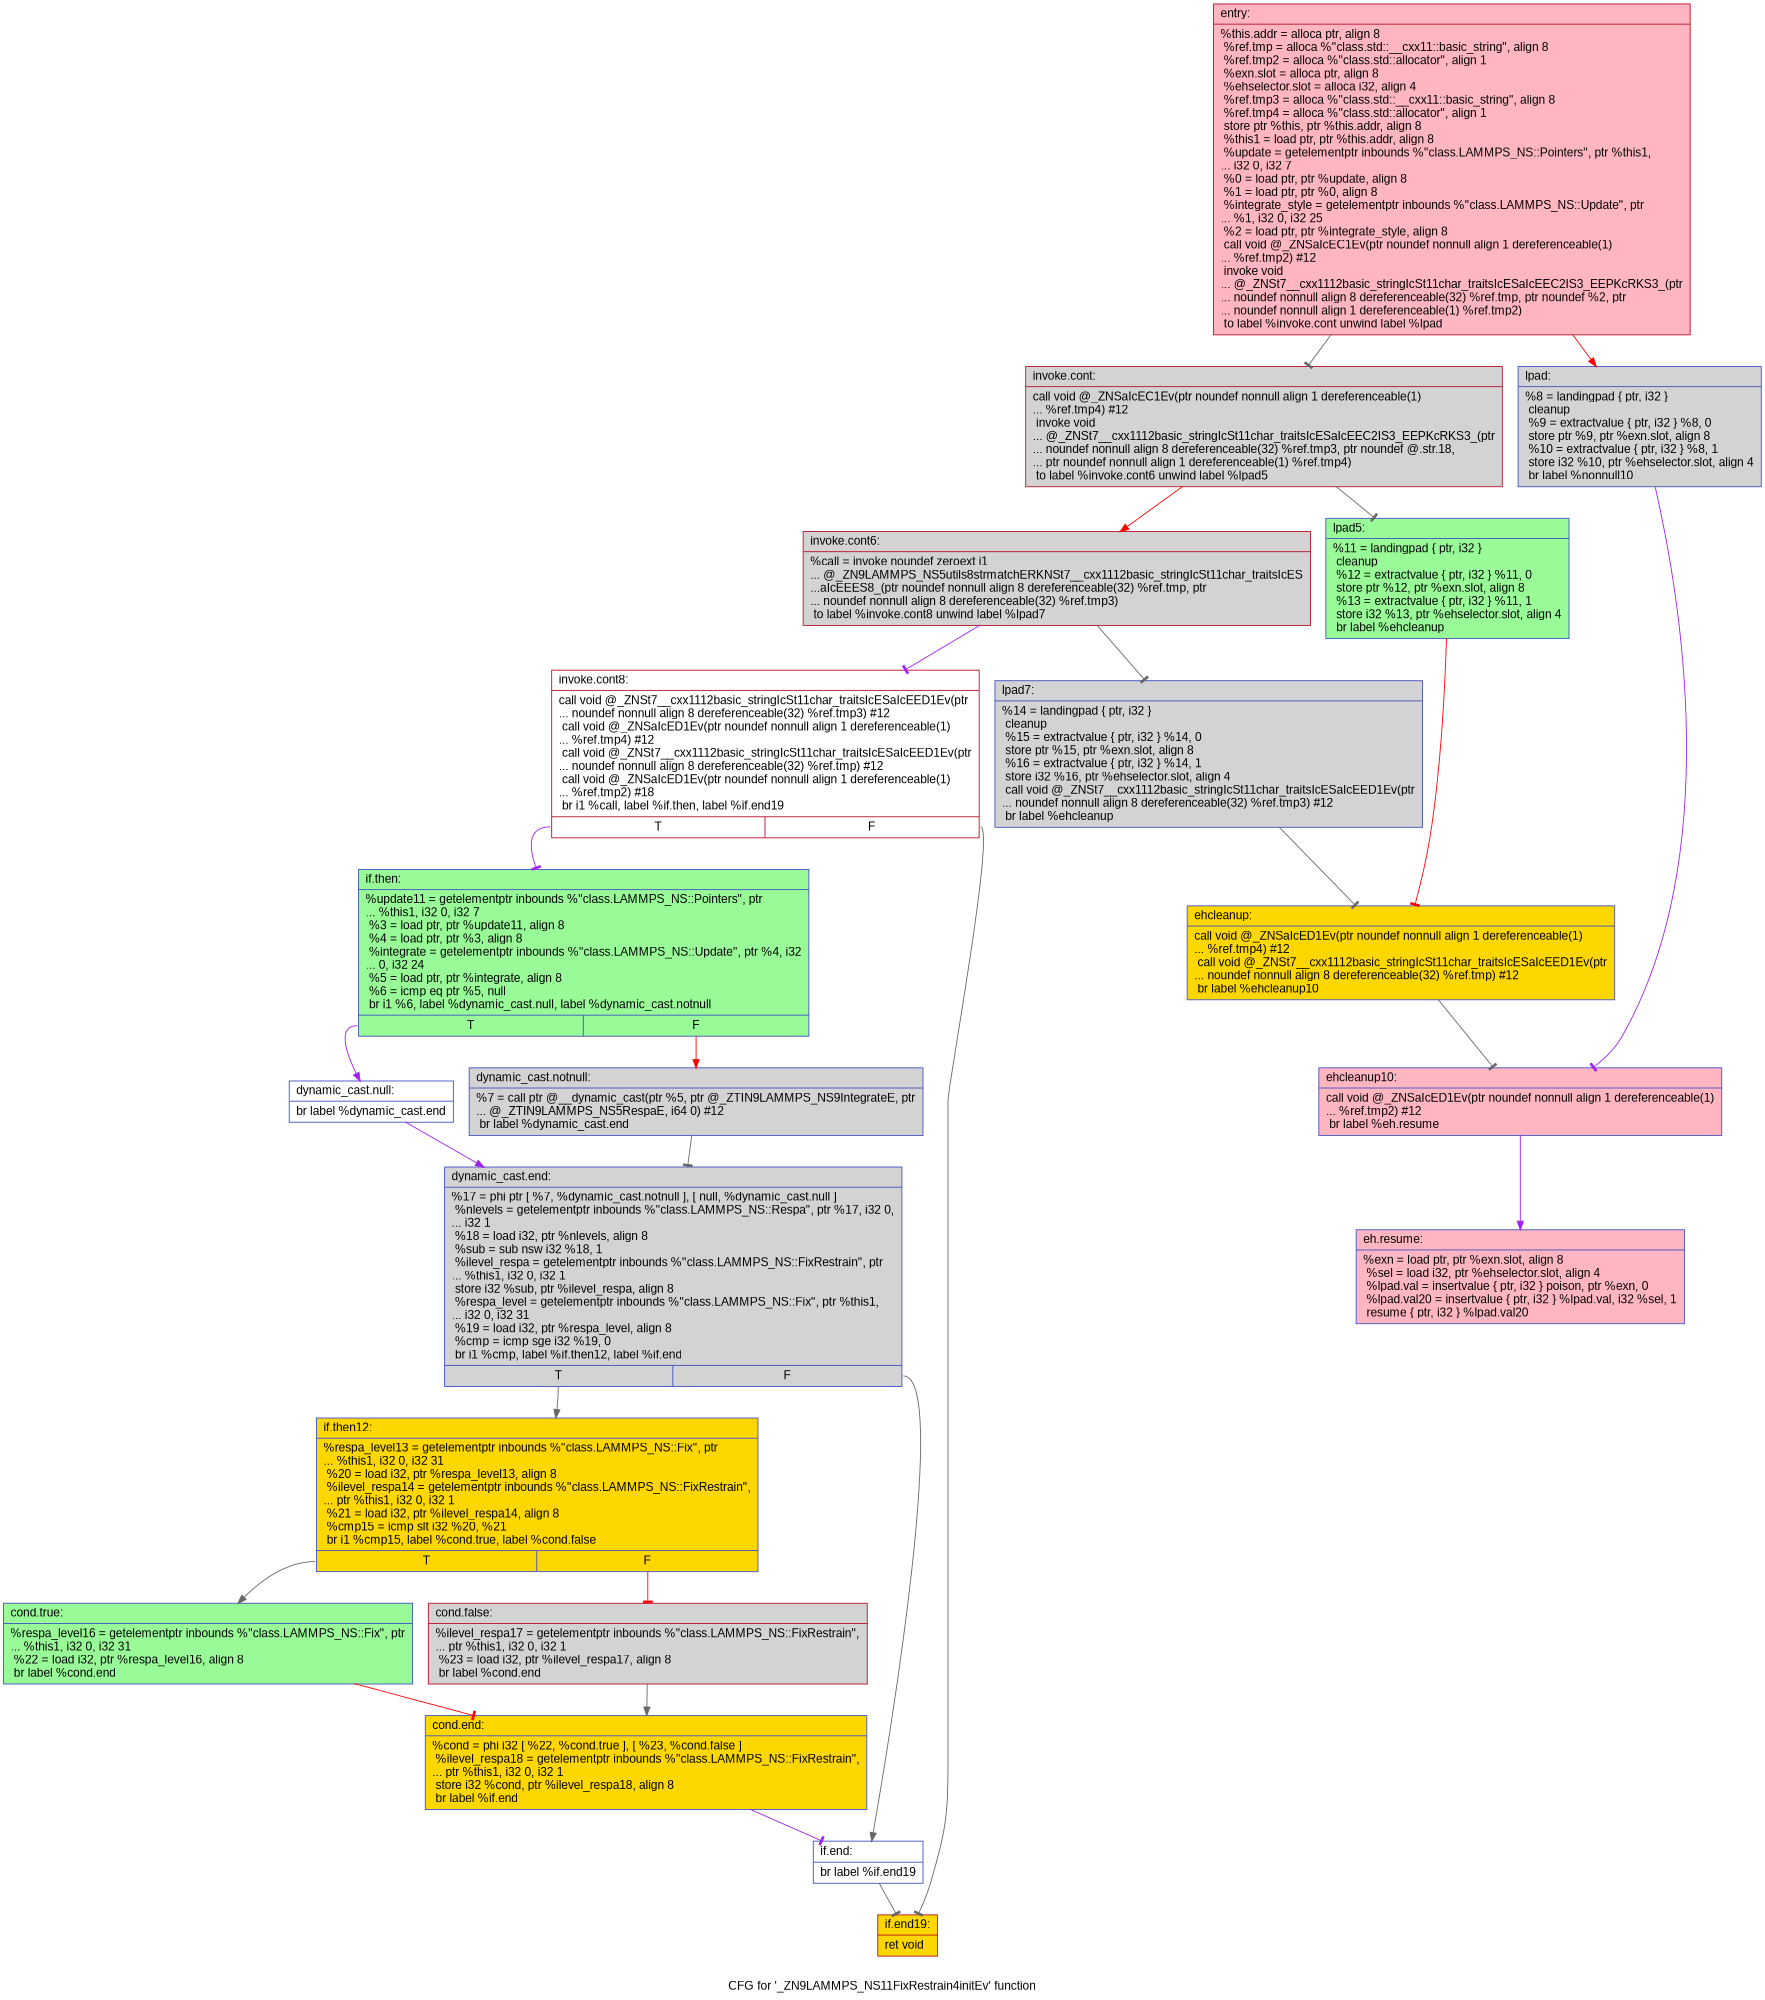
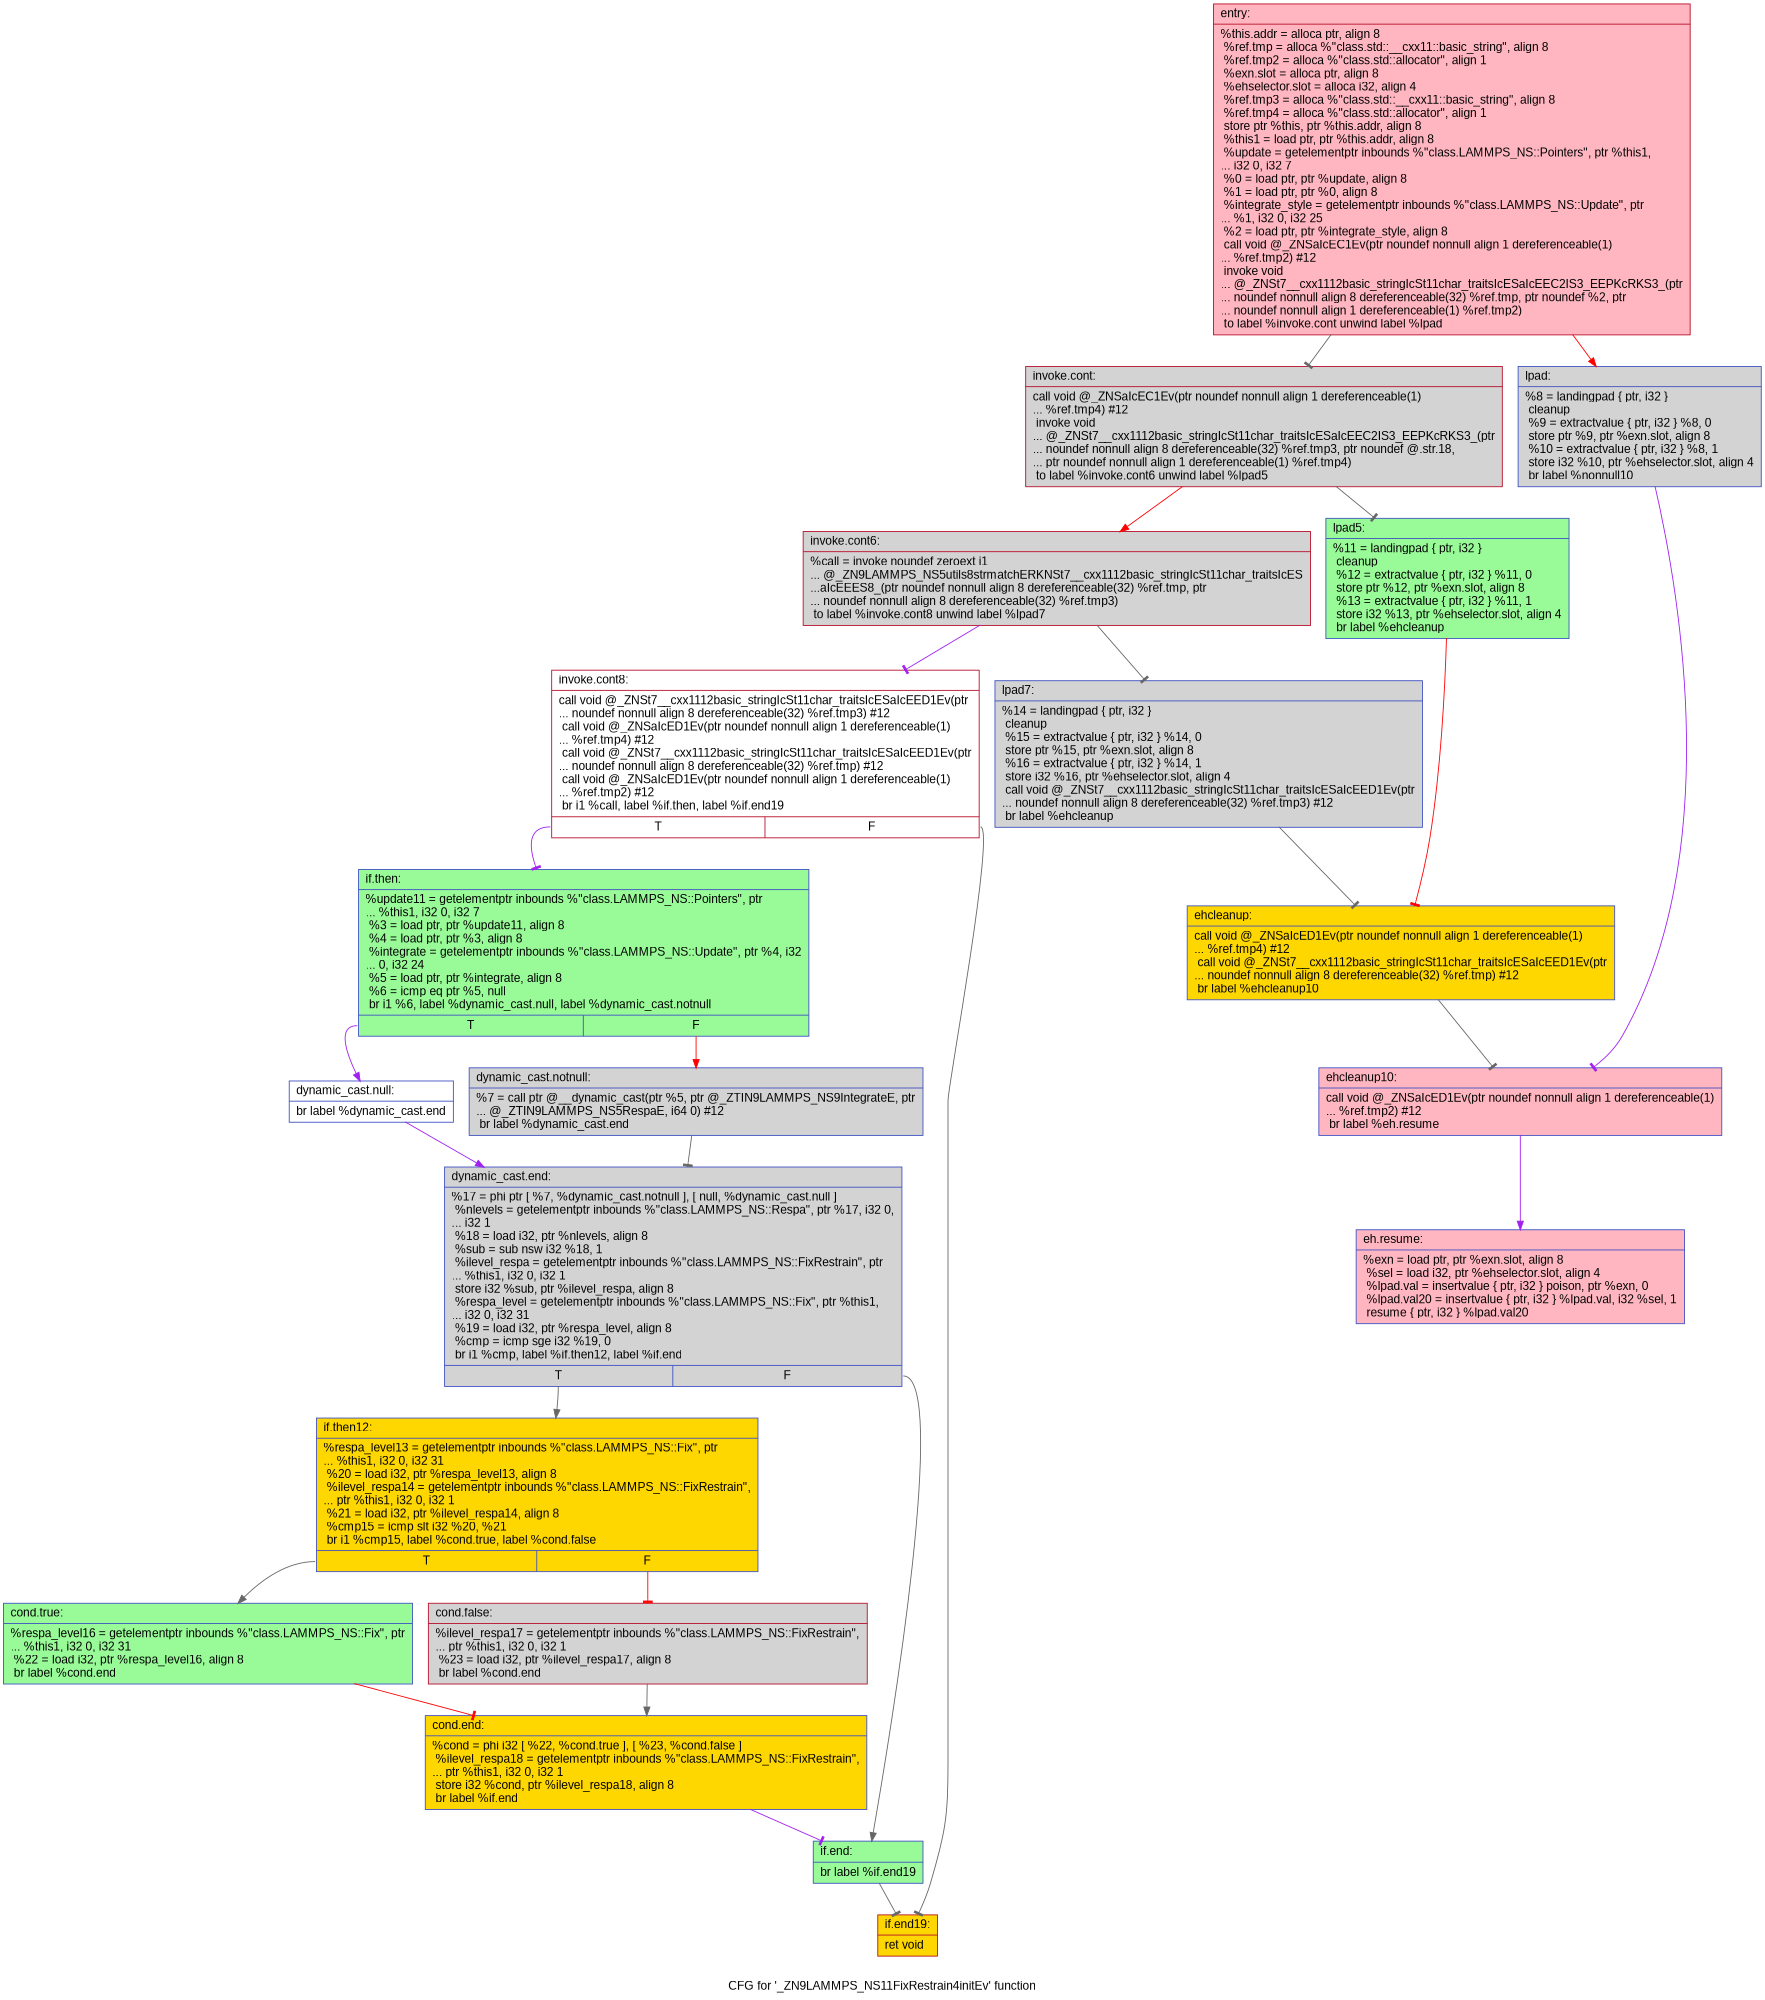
  digraph {
    fontname="Liberation Sans"
    label="CFG for '_ZN9LAMMPS_NS11FixRestrain4initEv' function"
    node [color="#3d50c3ff" fillcolor=lightgrey fontname="Liberation Sans" shape=record style=filled]
    edge [arrowhead=tee color=gray40 fontname="Liberation Sans"]
    n1 [color="#b70d28ff" fillcolor=lightpink label="{entry:\l|  %this.addr = alloca ptr, align 8\l  %ref.tmp = alloca %\"class.std::__cxx11::basic_string\", align 8\l  %ref.tmp2 = alloca %\"class.std::allocator\", align 1\l  %exn.slot = alloca ptr, align 8\l  %ehselector.slot = alloca i32, align 4\l  %ref.tmp3 = alloca %\"class.std::__cxx11::basic_string\", align 8\l  %ref.tmp4 = alloca %\"class.std::allocator\", align 1\l  store ptr %this, ptr %this.addr, align 8\l  %this1 = load ptr, ptr %this.addr, align 8\l  %update = getelementptr inbounds %\"class.LAMMPS_NS::Pointers\", ptr %this1,\l... i32 0, i32 7\l  %0 = load ptr, ptr %update, align 8\l  %1 = load ptr, ptr %0, align 8\l  %integrate_style = getelementptr inbounds %\"class.LAMMPS_NS::Update\", ptr\l... %1, i32 0, i32 25\l  %2 = load ptr, ptr %integrate_style, align 8\l  call void @_ZNSaIcEC1Ev(ptr noundef nonnull align 1 dereferenceable(1)\l... %ref.tmp2) #12\l  invoke void\l... @_ZNSt7__cxx1112basic_stringIcSt11char_traitsIcESaIcEEC2IS3_EEPKcRKS3_(ptr\l... noundef nonnull align 8 dereferenceable(32) %ref.tmp, ptr noundef %2, ptr\l... noundef nonnull align 1 dereferenceable(1) %ref.tmp2)\l          to label %invoke.cont unwind label %lpad\l}"]
    n2 [color="#b70d28ff" label="{invoke.cont:\l|  call void @_ZNSaIcEC1Ev(ptr noundef nonnull align 1 dereferenceable(1)\l... %ref.tmp4) #12\l  invoke void\l... @_ZNSt7__cxx1112basic_stringIcSt11char_traitsIcESaIcEEC2IS3_EEPKcRKS3_(ptr\l... noundef nonnull align 8 dereferenceable(32) %ref.tmp3, ptr noundef @.str.18,\l... ptr noundef nonnull align 1 dereferenceable(1) %ref.tmp4)\l          to label %invoke.cont6 unwind label %lpad5\l}"]
    n3 [label="{lpad:\l|  %8 = landingpad \{ ptr, i32 \}\l          cleanup\l  %9 = extractvalue \{ ptr, i32 \} %8, 0\l  store ptr %9, ptr %exn.slot, align 8\l  %10 = extractvalue \{ ptr, i32 \} %8, 1\l  store i32 %10, ptr %ehselector.slot, align 4\l  br label %nonnull10\l}"]
    n4 [color="#b70d28ff" label="{invoke.cont6:\l|  %call = invoke noundef zeroext i1\l... @_ZN9LAMMPS_NS5utils8strmatchERKNSt7__cxx1112basic_stringIcSt11char_traitsIcES\l...aIcEEES8_(ptr noundef nonnull align 8 dereferenceable(32) %ref.tmp, ptr\l... noundef nonnull align 8 dereferenceable(32) %ref.tmp3)\l          to label %invoke.cont8 unwind label %lpad7\l}"]
    n5 [fillcolor=palegreen label="{lpad5:\l|  %11 = landingpad \{ ptr, i32 \}\l          cleanup\l  %12 = extractvalue \{ ptr, i32 \} %11, 0\l  store ptr %12, ptr %exn.slot, align 8\l  %13 = extractvalue \{ ptr, i32 \} %11, 1\l  store i32 %13, ptr %ehselector.slot, align 4\l  br label %ehcleanup\l}"]
    n6 [fillcolor=lightpink label="{ehcleanup10:\l|  call void @_ZNSaIcED1Ev(ptr noundef nonnull align 1 dereferenceable(1)\l... %ref.tmp2) #12\l  br label %eh.resume\l}"]
-   n7 [color="#b70d28ff" fillcolor=white label="{invoke.cont8:\l|  call void @_ZNSt7__cxx1112basic_stringIcSt11char_traitsIcESaIcEED1Ev(ptr\l... noundef nonnull align 8 dereferenceable(32) %ref.tmp3) #12\l  call void @_ZNSaIcED1Ev(ptr noundef nonnull align 1 dereferenceable(1)\l... %ref.tmp4) #12\l  call void @_ZNSt7__cxx1112basic_stringIcSt11char_traitsIcESaIcEED1Ev(ptr\l... noundef nonnull align 8 dereferenceable(32) %ref.tmp) #12\l  call void @_ZNSaIcED1Ev(ptr noundef nonnull align 1 dereferenceable(1)\l... %ref.tmp2) #18\l  br i1 %call, label %if.then, label %if.end19\l|{<s0>T|<s1>F}}"]
+   n7 [color="#b70d28ff" fillcolor=white label="{invoke.cont8:\l|  call void @_ZNSt7__cxx1112basic_stringIcSt11char_traitsIcESaIcEED1Ev(ptr\l... noundef nonnull align 8 dereferenceable(32) %ref.tmp3) #12\l  call void @_ZNSaIcED1Ev(ptr noundef nonnull align 1 dereferenceable(1)\l... %ref.tmp4) #12\l  call void @_ZNSt7__cxx1112basic_stringIcSt11char_traitsIcESaIcEED1Ev(ptr\l... noundef nonnull align 8 dereferenceable(32) %ref.tmp) #12\l  call void @_ZNSaIcED1Ev(ptr noundef nonnull align 1 dereferenceable(1)\l... %ref.tmp2) #12\l  br i1 %call, label %if.then, label %if.end19\l|{<s0>T|<s1>F}}"]
    n8 [label="{lpad7:\l|  %14 = landingpad \{ ptr, i32 \}\l          cleanup\l  %15 = extractvalue \{ ptr, i32 \} %14, 0\l  store ptr %15, ptr %exn.slot, align 8\l  %16 = extractvalue \{ ptr, i32 \} %14, 1\l  store i32 %16, ptr %ehselector.slot, align 4\l  call void @_ZNSt7__cxx1112basic_stringIcSt11char_traitsIcESaIcEED1Ev(ptr\l... noundef nonnull align 8 dereferenceable(32) %ref.tmp3) #12\l  br label %ehcleanup\l}"]
    n9 [fillcolor=gold label="{ehcleanup:\l|  call void @_ZNSaIcED1Ev(ptr noundef nonnull align 1 dereferenceable(1)\l... %ref.tmp4) #12\l  call void @_ZNSt7__cxx1112basic_stringIcSt11char_traitsIcESaIcEED1Ev(ptr\l... noundef nonnull align 8 dereferenceable(32) %ref.tmp) #12\l  br label %ehcleanup10\l}"]
    n10 [fillcolor=lightpink label="{eh.resume:\l|  %exn = load ptr, ptr %exn.slot, align 8\l  %sel = load i32, ptr %ehselector.slot, align 4\l  %lpad.val = insertvalue \{ ptr, i32 \} poison, ptr %exn, 0\l  %lpad.val20 = insertvalue \{ ptr, i32 \} %lpad.val, i32 %sel, 1\l  resume \{ ptr, i32 \} %lpad.val20\l}"]
    n11 [fillcolor=palegreen label="{if.then:\l|  %update11 = getelementptr inbounds %\"class.LAMMPS_NS::Pointers\", ptr\l... %this1, i32 0, i32 7\l  %3 = load ptr, ptr %update11, align 8\l  %4 = load ptr, ptr %3, align 8\l  %integrate = getelementptr inbounds %\"class.LAMMPS_NS::Update\", ptr %4, i32\l... 0, i32 24\l  %5 = load ptr, ptr %integrate, align 8\l  %6 = icmp eq ptr %5, null\l  br i1 %6, label %dynamic_cast.null, label %dynamic_cast.notnull\l|{<s0>T|<s1>F}}"]
    n12 [color="#b70d28ff" fillcolor=gold label="{if.end19:\l|  ret void\l}"]
    n13 [fillcolor=white label="{dynamic_cast.null:\l|  br label %dynamic_cast.end\l}"]
    n14 [label="{dynamic_cast.notnull:\l|  %7 = call ptr @__dynamic_cast(ptr %5, ptr @_ZTIN9LAMMPS_NS9IntegrateE, ptr\l... @_ZTIN9LAMMPS_NS5RespaE, i64 0) #12\l  br label %dynamic_cast.end\l}"]
    n15 [label="{dynamic_cast.end:\l|  %17 = phi ptr [ %7, %dynamic_cast.notnull ], [ null, %dynamic_cast.null ]\l  %nlevels = getelementptr inbounds %\"class.LAMMPS_NS::Respa\", ptr %17, i32 0,\l... i32 1\l  %18 = load i32, ptr %nlevels, align 8\l  %sub = sub nsw i32 %18, 1\l  %ilevel_respa = getelementptr inbounds %\"class.LAMMPS_NS::FixRestrain\", ptr\l... %this1, i32 0, i32 1\l  store i32 %sub, ptr %ilevel_respa, align 8\l  %respa_level = getelementptr inbounds %\"class.LAMMPS_NS::Fix\", ptr %this1,\l... i32 0, i32 31\l  %19 = load i32, ptr %respa_level, align 8\l  %cmp = icmp sge i32 %19, 0\l  br i1 %cmp, label %if.then12, label %if.end\l|{<s0>T|<s1>F}}"]
    n16 [fillcolor=gold label="{if.then12:\l|  %respa_level13 = getelementptr inbounds %\"class.LAMMPS_NS::Fix\", ptr\l... %this1, i32 0, i32 31\l  %20 = load i32, ptr %respa_level13, align 8\l  %ilevel_respa14 = getelementptr inbounds %\"class.LAMMPS_NS::FixRestrain\",\l... ptr %this1, i32 0, i32 1\l  %21 = load i32, ptr %ilevel_respa14, align 8\l  %cmp15 = icmp slt i32 %20, %21\l  br i1 %cmp15, label %cond.true, label %cond.false\l|{<s0>T|<s1>F}}"]
-   n17 [fillcolor=white label="{if.end:\l|  br label %if.end19\l}"]
+   n17 [fillcolor=palegreen label="{if.end:\l|  br label %if.end19\l}"]
    n18 [fillcolor=palegreen label="{cond.true:\l|  %respa_level16 = getelementptr inbounds %\"class.LAMMPS_NS::Fix\", ptr\l... %this1, i32 0, i32 31\l  %22 = load i32, ptr %respa_level16, align 8\l  br label %cond.end\l}"]
    n19 [color="#b70d28ff" label="{cond.false:\l|  %ilevel_respa17 = getelementptr inbounds %\"class.LAMMPS_NS::FixRestrain\",\l... ptr %this1, i32 0, i32 1\l  %23 = load i32, ptr %ilevel_respa17, align 8\l  br label %cond.end\l}"]
    n20 [fillcolor=gold label="{cond.end:\l|  %cond = phi i32 [ %22, %cond.true ], [ %23, %cond.false ]\l  %ilevel_respa18 = getelementptr inbounds %\"class.LAMMPS_NS::FixRestrain\",\l... ptr %this1, i32 0, i32 1\l  store i32 %cond, ptr %ilevel_respa18, align 8\l  br label %if.end\l}"]
    n1 -> n2
    n1 -> n3 [arrowhead=normal color=red]
    n2 -> n4 [arrowhead=normal color=red]
    n2 -> n5
    n3 -> n6 [color=purple]
    n4 -> n7 [color=purple]
    n4 -> n8
    n5 -> n9 [color=red]
    n6 -> n10 [arrowhead=normal color=purple]
    n7 -> n11 [color=purple tailport=s0]
    n7 -> n12 [tailport=s1]
    n8 -> n9
    n9 -> n6
    n11 -> n13 [arrowhead=normal color=purple tailport=s0]
    n11 -> n14 [arrowhead=normal color=red tailport=s1]
    n13 -> n15 [arrowhead=normal color=purple]
    n14 -> n15
    n15 -> n16 [arrowhead=normal tailport=s0]
    n15 -> n17 [arrowhead=normal tailport=s1]
    n16 -> n18 [arrowhead=normal tailport=s0]
    n16 -> n19 [color=red tailport=s1]
    n17 -> n12
    n18 -> n20 [color=red]
    n19 -> n20 [arrowhead=normal]
    n20 -> n17 [color=purple]
  }
